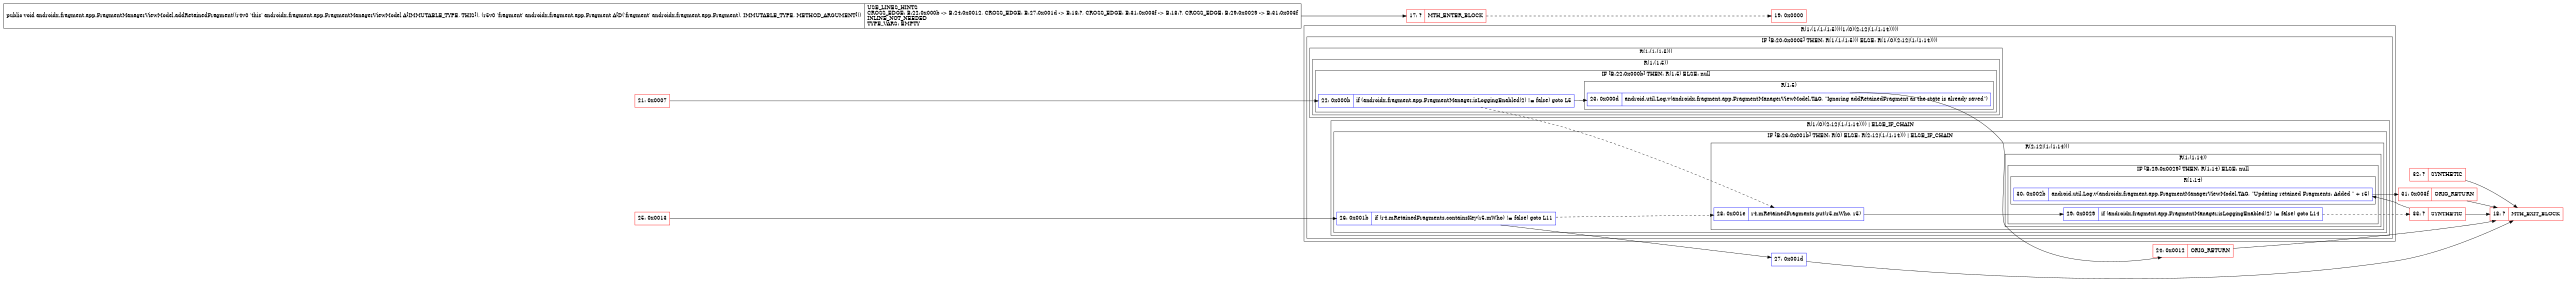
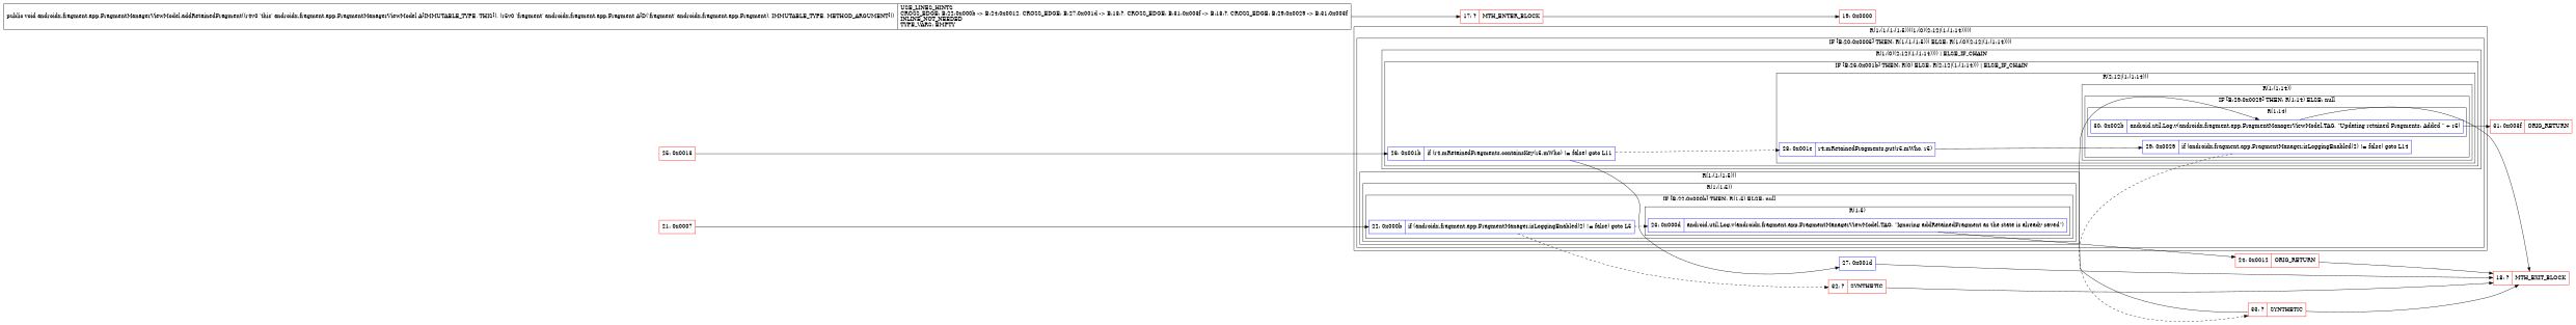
  digraph {
    rankdir=LR
    node [color=red shape=record]
    n1 [color=blue label="{23\:\ 0x000d|android.util.Log.v(androidx.fragment.app.FragmentManagerViewModel.TAG, \"Ignoring addRetainedFragment as the state is already saved\")\l}"]
    n2 [color=blue label="{22\:\ 0x000b|if (androidx.fragment.app.FragmentManager.isLoggingEnabled(2) != false) goto L5\l}"]
    n3 [color=blue label="{30\:\ 0x002b|android.util.Log.v(androidx.fragment.app.FragmentManagerViewModel.TAG, \"Updating retained Fragments: Added \" + r5)\l}"]
    n4 [color=blue label="{29\:\ 0x0029|if (androidx.fragment.app.FragmentManager.isLoggingEnabled(2) != false) goto L14\l}"]
    n5 [color=blue label="{28\:\ 0x001e|r4.mRetainedFragments.put(r5.mWho, r5)\l}"]
    n6 [color=blue label="{26\:\ 0x001b|if (r4.mRetainedFragments.containsKey(r5.mWho) != false) goto L11\l}"]
    n7 [label="{24\:\ 0x0012|ORIG_RETURN\l}"]
    n8 [label="{32\:\ ?|SYNTHETIC\l}"]
    n9 [label="{31\:\ 0x003f|ORIG_RETURN\l}"]
    n10 [label="{33\:\ ?|SYNTHETIC\l}"]
    n11 [color=blue label="{27\:\ 0x001d}"]
    n12 [label="{21\:\ 0x0007}"]
    n13 [label="{25\:\ 0x0013}"]
    n14 [label="{18\:\ ?|MTH_EXIT_BLOCK\l}"]
    n15 [label="{17\:\ ?|MTH_ENTER_BLOCK\l}"]
    n16 [label="{19\:\ 0x0000}"]
    n17 [label="{public void androidx.fragment.app.FragmentManagerViewModel.addRetainedFragment((r4v0 'this' androidx.fragment.app.FragmentManagerViewModel A[IMMUTABLE_TYPE, THIS]), (r5v0 'fragment' androidx.fragment.app.Fragment A[D('fragment' androidx.fragment.app.Fragment), IMMUTABLE_TYPE, METHOD_ARGUMENT]))  | USE_LINES_HINTS\lCROSS_EDGE: B:22:0x000b \-\> B:24:0x0012, CROSS_EDGE: B:27:0x001d \-\> B:18:?, CROSS_EDGE: B:31:0x003f \-\> B:18:?, CROSS_EDGE: B:29:0x0029 \-\> B:31:0x003f\lINLINE_NOT_NEEDED\lTYPE_VARS: EMPTY\l}" color=""]
    subgraph cluster_1 {
      label="R(1:(1:(1:(1:5)))(1:(0)(2:12|(1:(1:14)))))"
      subgraph cluster_2 {
        label="IF [B:20:0x0005] THEN: R(1:(1:(1:5))) ELSE: R(1:(0)(2:12|(1:(1:14))))"
        subgraph cluster_3 {
          label="R(1:(1:(1:5)))"
          subgraph cluster_4 {
            label="R(1:(1:5))"
            subgraph cluster_5 {
              label="IF [B:22:0x000b] THEN: R(1:5) ELSE: null"
              n2
              subgraph cluster_6 {
                label="R(1:5)"
                n1
              }
            }
          }
        }
        subgraph cluster_7 {
          label="R(1:(0)(2:12|(1:(1:14)))) | ELSE_IF_CHAIN\l"
          subgraph cluster_8 {
            label="IF [B:26:0x001b] THEN: R(0) ELSE: R(2:12|(1:(1:14))) | ELSE_IF_CHAIN\l"
            n6
            subgraph cluster_9 {
              label="R(0)"
            }
            subgraph cluster_10 {
              label="R(2:12|(1:(1:14)))"
              n5
              subgraph cluster_11 {
                label="R(1:(1:14))"
                subgraph cluster_12 {
                  label="IF [B:29:0x0029] THEN: R(1:14) ELSE: null"
                  n4
                  subgraph cluster_13 {
                    label="R(1:14)"
                    n3
                  }
                }
              }
            }
          }
        }
      }
    }
    n1 -> n7
-   n2 -> n1
-   n2 -> n5 [style=dashed]
+   n2 -> n1 [style=dashed]
+   n2 -> n8 [style=dashed]
    n3 -> n9
    n4 -> n10 [style=dashed]
    n5 -> n4
    n6 -> n5 [style=dashed]
    n6 -> n11
    n7 -> n14
    n8 -> n14
-   n9 -> n14
+   n3 -> n14
    n10 -> n3
    n10 -> n14
    n11 -> n14
    n12 -> n2
    n13 -> n6
-   n15 -> n16 [style=dashed]
+   n15 -> n16
    n17 -> n15
  }
